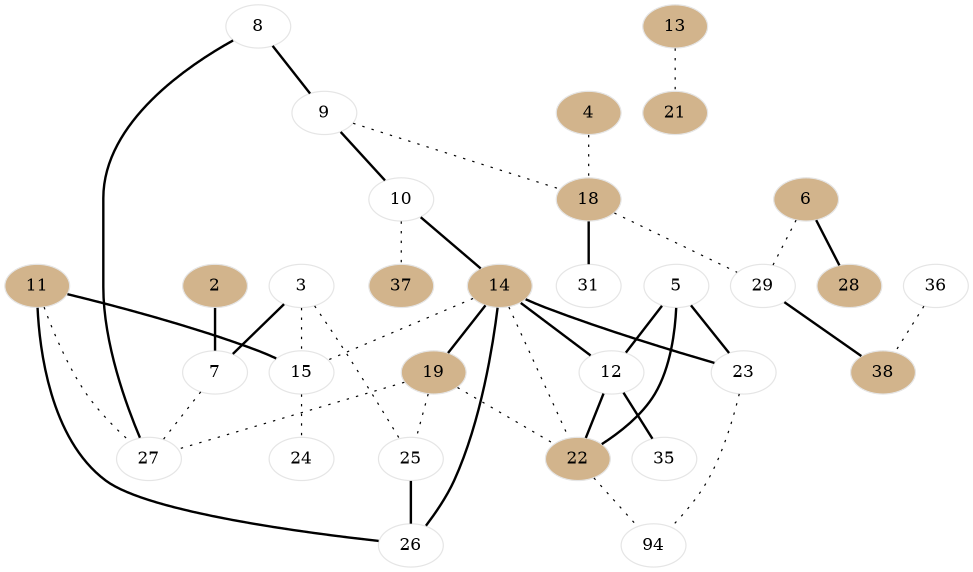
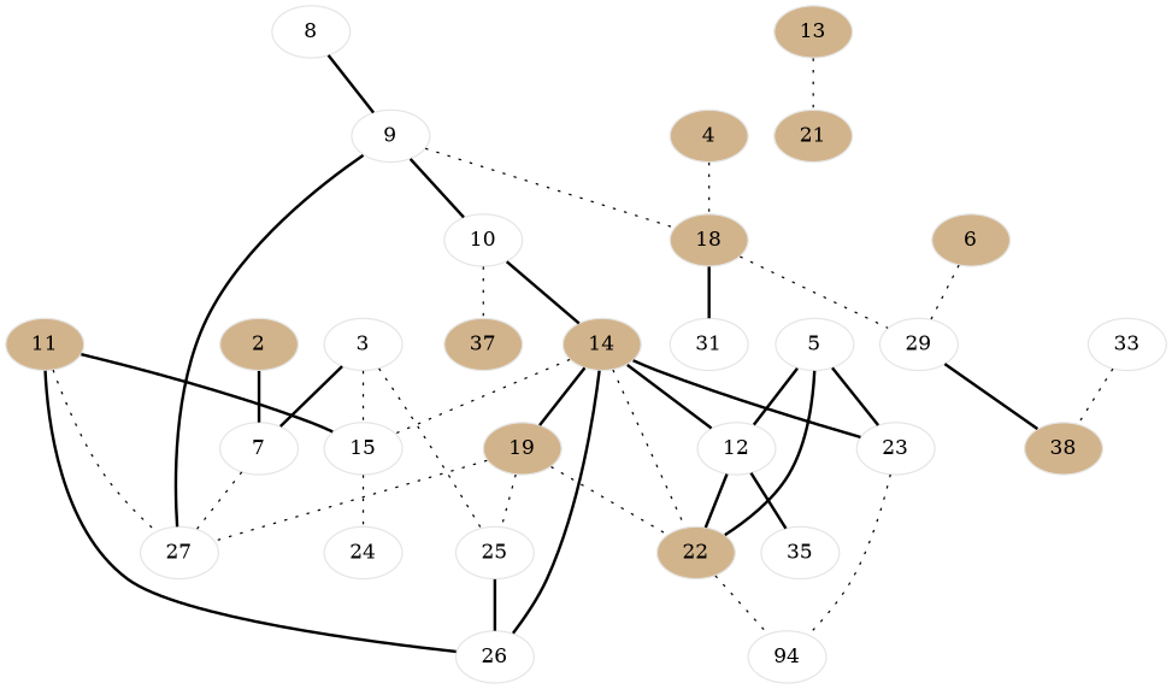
  graph {
    node [color=gray90 fillcolor=white style=filled]
    edge [style=bold weight=1.0]
    2 [fillcolor=tan]
    7
    27
    3
    15
    25
    24
    26
    4 [fillcolor=tan]
    18 [fillcolor=tan]
    29
    31
    5
    12
    22 [fillcolor=tan]
    23
    35
    n18 [label=94]
    6 [fillcolor=tan]
-   28 [fillcolor=tan]
    38 [fillcolor=tan]
    8
    9
    10
    14 [fillcolor=tan]
    37 [fillcolor=tan]
    19 [fillcolor=tan]
    11 [fillcolor=tan]
    13 [fillcolor=tan]
    21 [fillcolor=tan]
-   36
+   36 [label=33]
    2 -- 7
    7 -- 27 [style=dotted]
    3 -- 7
    3 -- 15 [style=dotted]
    3 -- 25 [style=dotted]
    15 -- 24 [style=dotted]
    25 -- 26
    4 -- 18 [style=dotted]
    18 -- 29 [style=dotted]
    18 -- 31
    29 -- 38
    5 -- 12
    5 -- 22
    5 -- 23
    12 -- 22
    12 -- 35
    22 -- n18 [style=dotted]
    23 -- n18 [style=dotted]
    6 -- 29 [style=dotted]
-   6 -- 28
-   8 -- 27
+   9 -- 27
    8 -- 9
    9 -- 18 [style=dotted]
    9 -- 10
    10 -- 14
    10 -- 37 [style=dotted]
    14 -- 15 [style=dotted]
    14 -- 26
    14 -- 12
    14 -- 22 [style=dotted]
    14 -- 23
    14 -- 19
    19 -- 27 [style=dotted]
    19 -- 25 [style=dotted]
    19 -- 22 [style=dotted]
    11 -- 27 [style=dotted]
    11 -- 15 [weight=2.0]
    11 -- 26
    13 -- 21 [style=dotted]
    36 -- 38 [style=dotted]
  }
